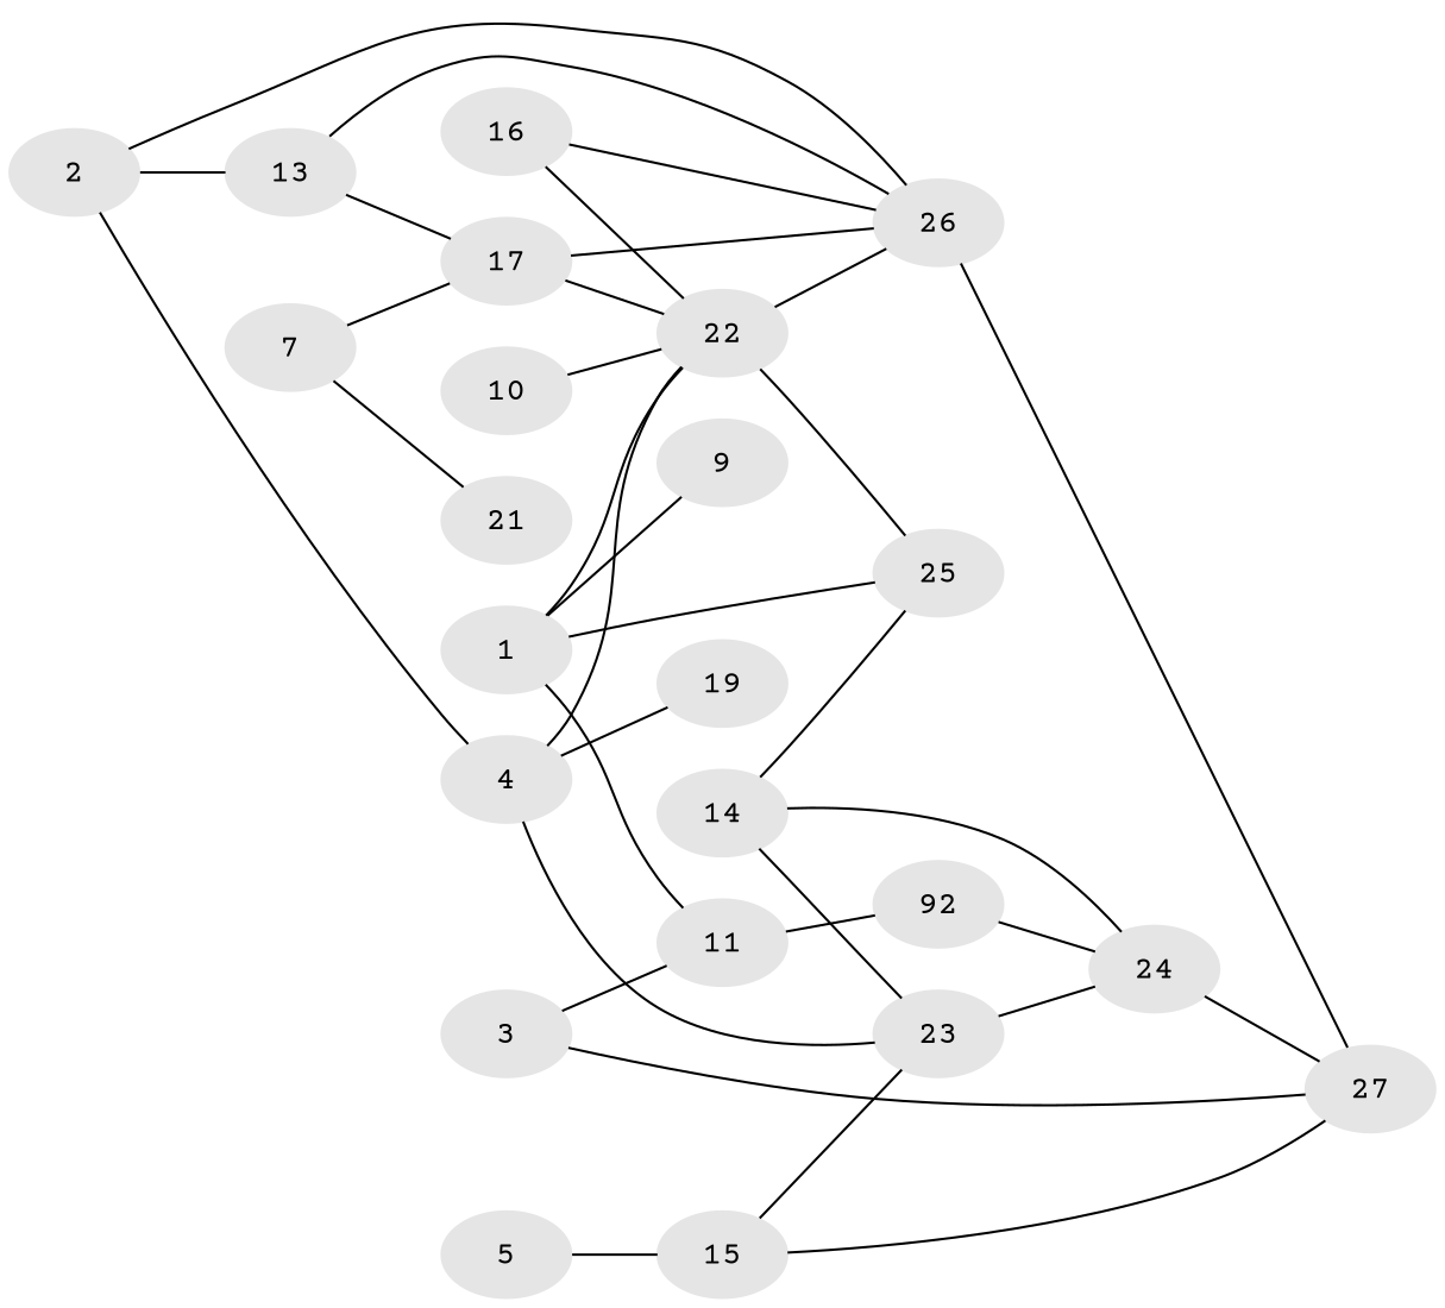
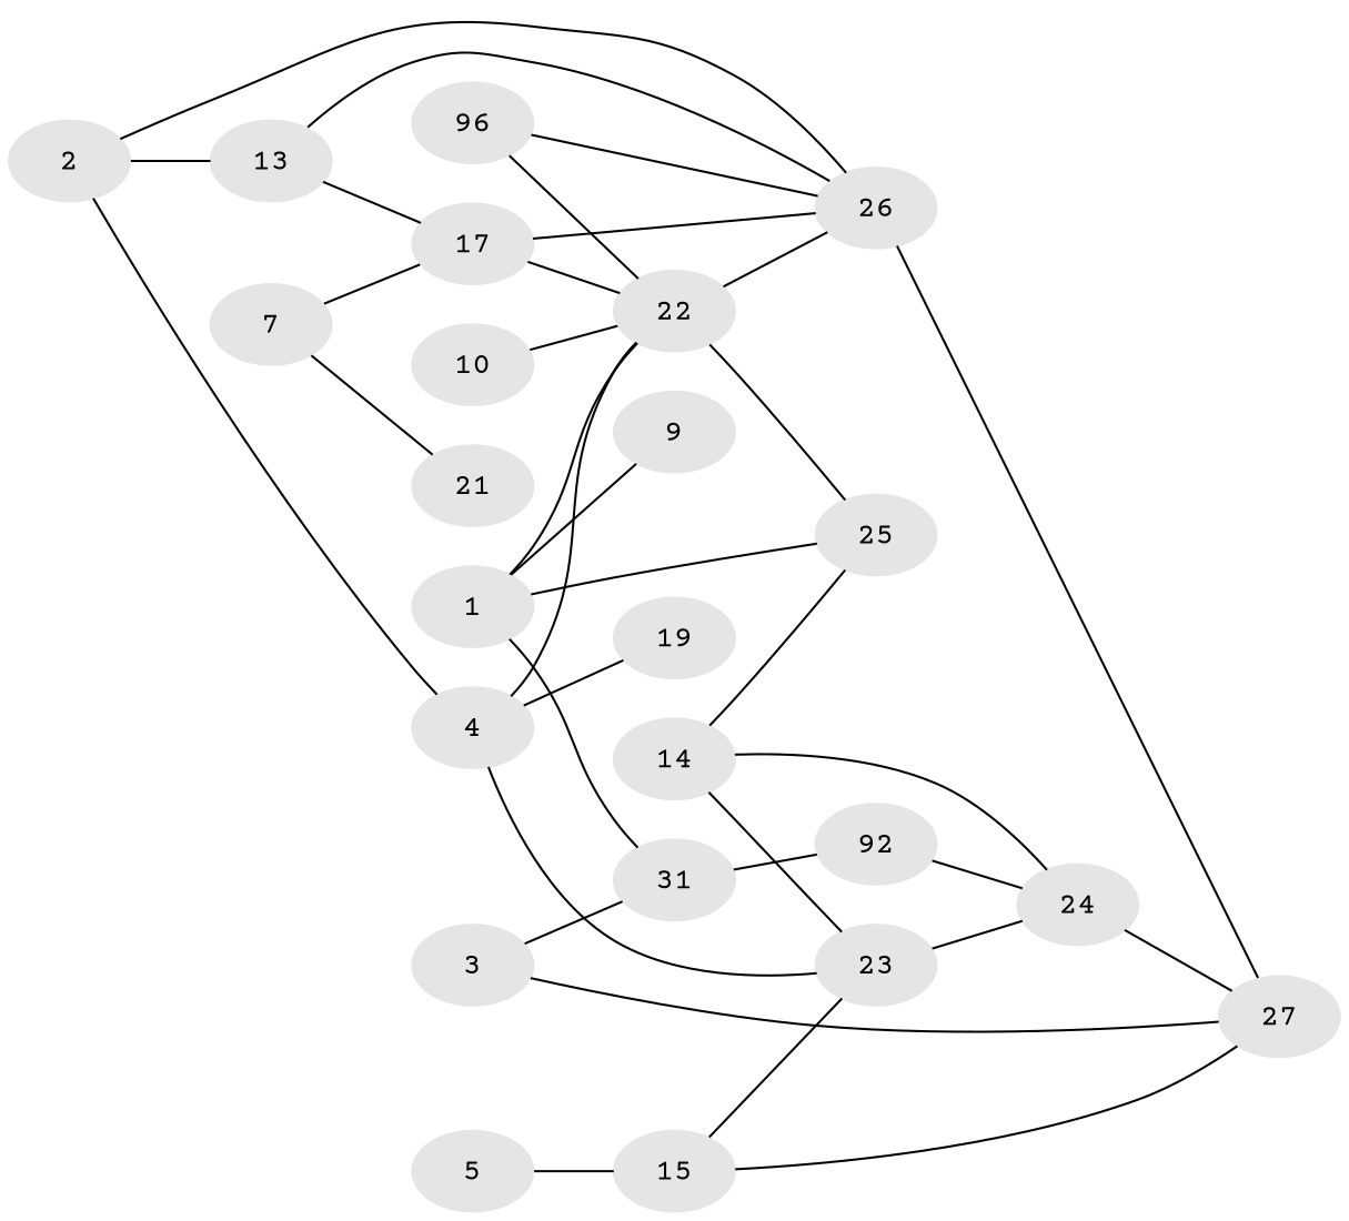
  graph {
    fontname="Courier Prime"
    rankdir=LR
    node [color=gray90 fontname="Courier Prime" style=filled]
    edge [fontname="Courier Prime" weight=1.0]
    1
    9
-   11
+   11 [label=31]
    22
    25
    n6 [label=92]
    26
    23
    24
    2
    4
    13
    19
    17
    27
    3
    5
    15
    7
    21
    10
    14
-   16
+   16 [label=96]
    1 -- 9
    1 -- 11 [weight=2.0]
    1 -- 22
    1 -- 25
    11 -- n6
    22 -- 25
    22 -- 26
    n6 -- 24
    26 -- 27
    23 -- 24
    24 -- 27
    2 -- 26
    2 -- 4
    2 -- 13
    4 -- 22
    4 -- 23
    4 -- 19
    13 -- 26
    13 -- 17
    17 -- 22 [weight=2.0]
    17 -- 26 [weight=2.0]
    3 -- 11
    3 -- 27
    5 -- 15
    15 -- 23
    15 -- 27
    7 -- 17
    7 -- 21
    10 -- 22
    14 -- 25
    14 -- 23 [weight=3.0]
    14 -- 24
    16 -- 22
    16 -- 26
  }
